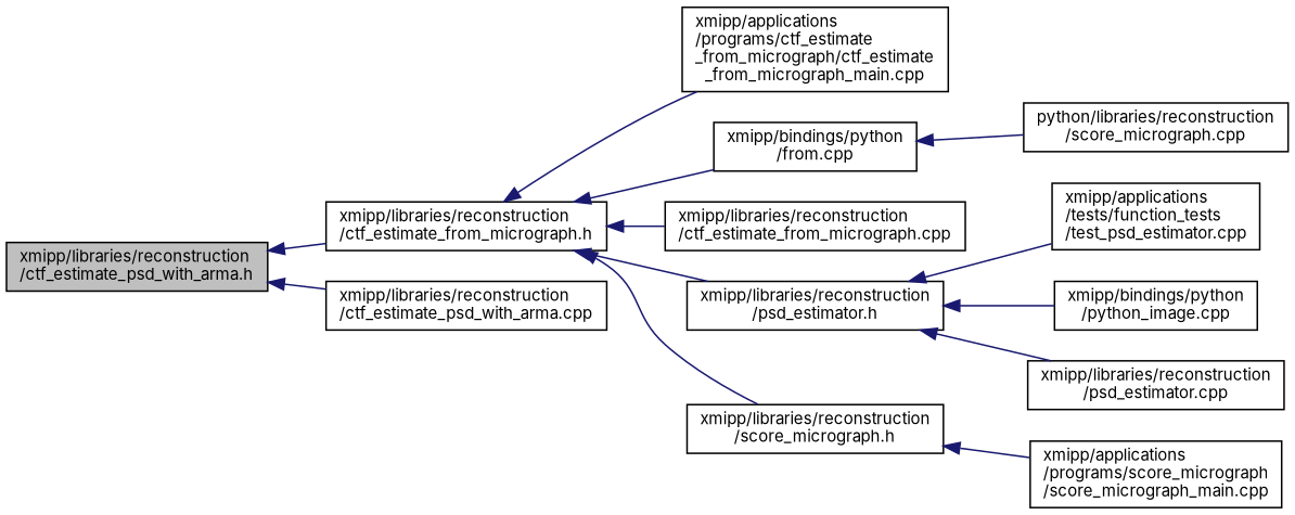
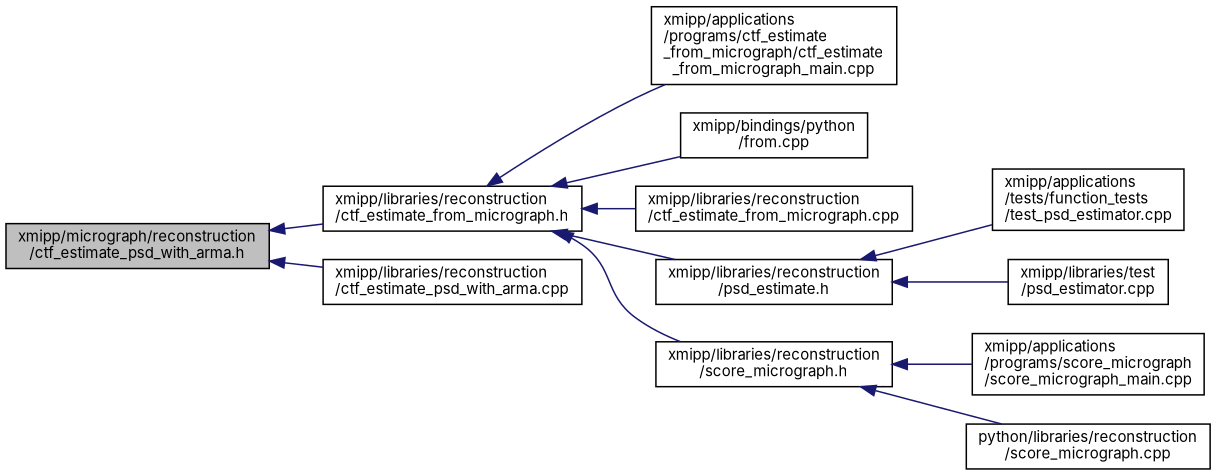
  digraph {
    fontname=Inter
    rankdir=LR
    node [color=black fillcolor=white fontname=Inter fontsize=10 shape=record style=filled]
    edge [color=midnightblue dir=back fontname=Inter fontsize=10 labelfontname=Helvetica labelfontsize=10 style=solid]
-   n1 [fillcolor=grey75 fontcolor=black height=0.2 label="xmipp/libraries/reconstruction\l/ctf_estimate_psd_with_arma.h" width=0.4]
+   n1 [fillcolor=grey75 fontcolor=black height=0.2 label="xmipp/micrograph/reconstruction\l/ctf_estimate_psd_with_arma.h" width=0.4]
    n2 [height=0.2 label="xmipp/libraries/reconstruction\l/ctf_estimate_from_micrograph.h" width=0.4]
    n3 [height=0.2 label="xmipp/libraries/reconstruction\l/ctf_estimate_psd_with_arma.cpp" width=0.4]
    n4 [height=0.2 label="xmipp/applications\l/programs/ctf_estimate\l_from_micrograph/ctf_estimate\l_from_micrograph_main.cpp" width=0.4]
    n5 [height=0.2 label="xmipp/bindings/python\l/from.cpp" width=0.4]
    n6 [height=0.2 label="xmipp/libraries/reconstruction\l/ctf_estimate_from_micrograph.cpp" width=0.4]
-   n7 [height=0.2 label="xmipp/libraries/reconstruction\l/psd_estimator.h" width=0.4]
+   n7 [height=0.2 label="xmipp/libraries/reconstruction\l/psd_estimate.h" width=0.4]
    n8 [height=0.2 label="xmipp/libraries/reconstruction\l/score_micrograph.h" width=0.4]
    n9 [height=0.2 label="xmipp/applications\l/tests/function_tests\l/test_psd_estimator.cpp" width=0.4]
-   n10 [height=0.2 label="xmipp/bindings/python\l/python_image.cpp" width=0.4]
-   n11 [height=0.2 label="xmipp/libraries/reconstruction\l/psd_estimator.cpp" width=0.4]
+   n11 [height=0.2 label="xmipp/libraries/test\l/psd_estimator.cpp" width=0.4]
    n12 [height=0.2 label="xmipp/applications\l/programs/score_micrograph\l/score_micrograph_main.cpp" width=0.4]
    n13 [height=0.2 label="python/libraries/reconstruction\l/score_micrograph.cpp" width=0.4]
    n1 -> n2
    n1 -> n3
    n2 -> n4
    n2 -> n5
    n2 -> n6
    n2 -> n7
    n2 -> n8
    n7 -> n9
-   n7 -> n10
    n7 -> n11
    n8 -> n12
-   n5 -> n13
+   n8 -> n13
  }
